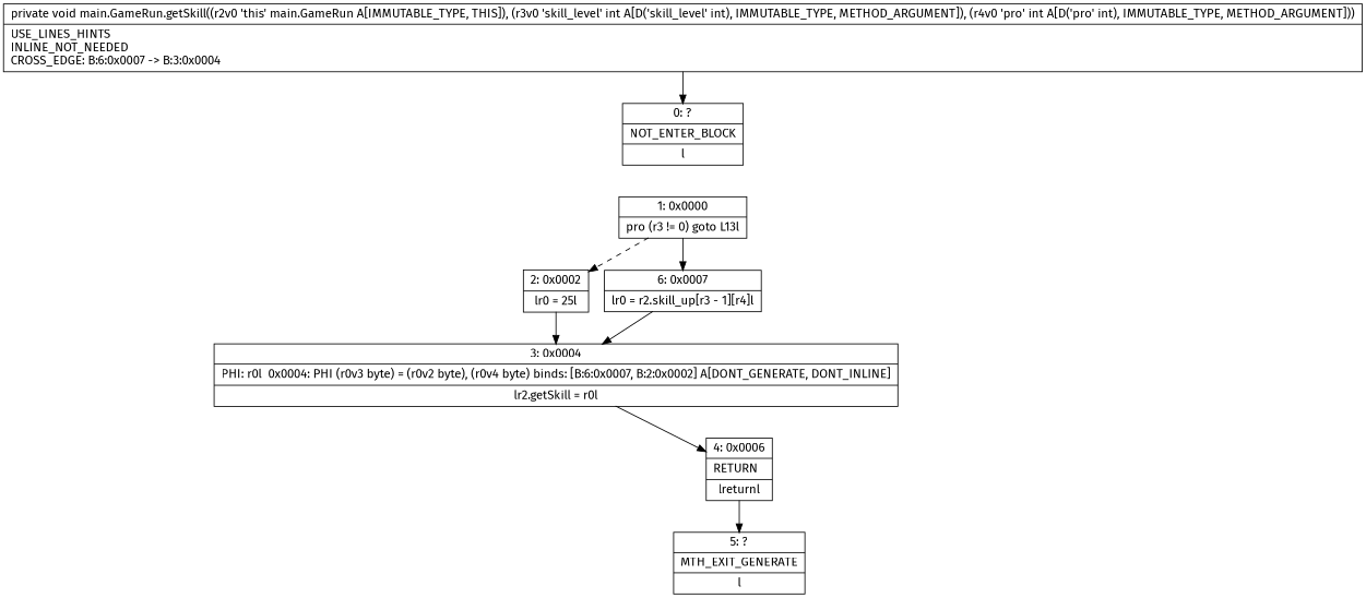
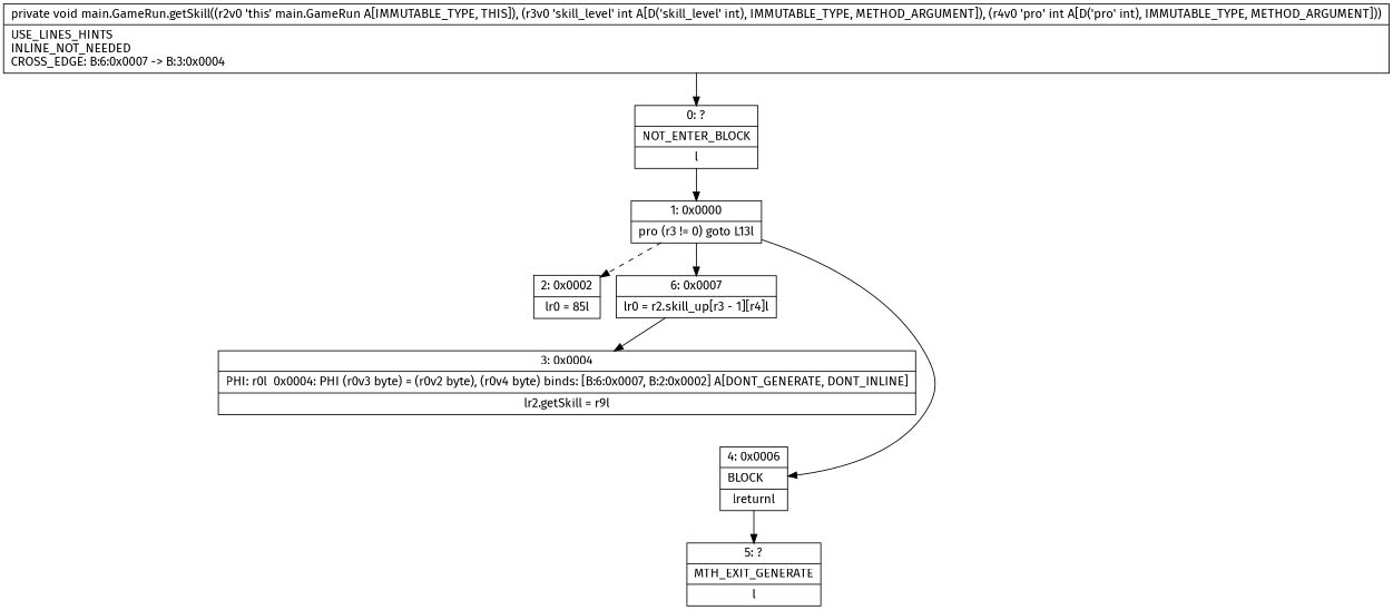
  digraph {
    fontname="Fira Sans"
    node [fontname="Fira Sans" shape=record]
    edge [fontname="Fira Sans"]
    n1 [label="{0\:\ ?|NOT_ENTER_BLOCK\l|l}"]
    n2 [label="{1\:\ 0x0000|pro (r3 != 0) goto L13l}"]
-   n3 [label="{2\:\ 0x0002|lr0 = 25l}"]
+   n3 [label="{2\:\ 0x0002|lr0 = 85l}"]
    n4 [label="{6\:\ 0x0007|lr0 = r2.skill_up[r3 \- 1][r4]l}"]
-   n5 [label="{3\:\ 0x0004|PHI: r0l  0x0004: PHI (r0v3 byte) = (r0v2 byte), (r0v4 byte) binds: [B:6:0x0007, B:2:0x0002] A[DONT_GENERATE, DONT_INLINE]\l|lr2.getSkill = r0l}"]
-   n6 [label="{4\:\ 0x0006|RETURN\l|lreturnl}"]
+   n5 [label="{3\:\ 0x0004|PHI: r0l  0x0004: PHI (r0v3 byte) = (r0v2 byte), (r0v4 byte) binds: [B:6:0x0007, B:2:0x0002] A[DONT_GENERATE, DONT_INLINE]\l|lr2.getSkill = r9l}"]
+   n6 [label="{4\:\ 0x0006|BLOCK\l|lreturnl}"]
    n7 [label="{5\:\ ?|MTH_EXIT_GENERATE\l|l}"]
    n8 [label="{private void main.GameRun.getSkill((r2v0 'this' main.GameRun A[IMMUTABLE_TYPE, THIS]), (r3v0 'skill_level' int A[D('skill_level' int), IMMUTABLE_TYPE, METHOD_ARGUMENT]), (r4v0 'pro' int A[D('pro' int), IMMUTABLE_TYPE, METHOD_ARGUMENT]))  | USE_LINES_HINTS\lINLINE_NOT_NEEDED\lCROSS_EDGE: B:6:0x0007 \-\> B:3:0x0004\l}"]
+   n1 -> n2
    n2 -> n3 [style=dashed]
    n2 -> n4
-   n3 -> n5
    n4 -> n5
-   n5 -> n6
+   n2 -> n6
    n6 -> n7
    n8 -> n1
  }
